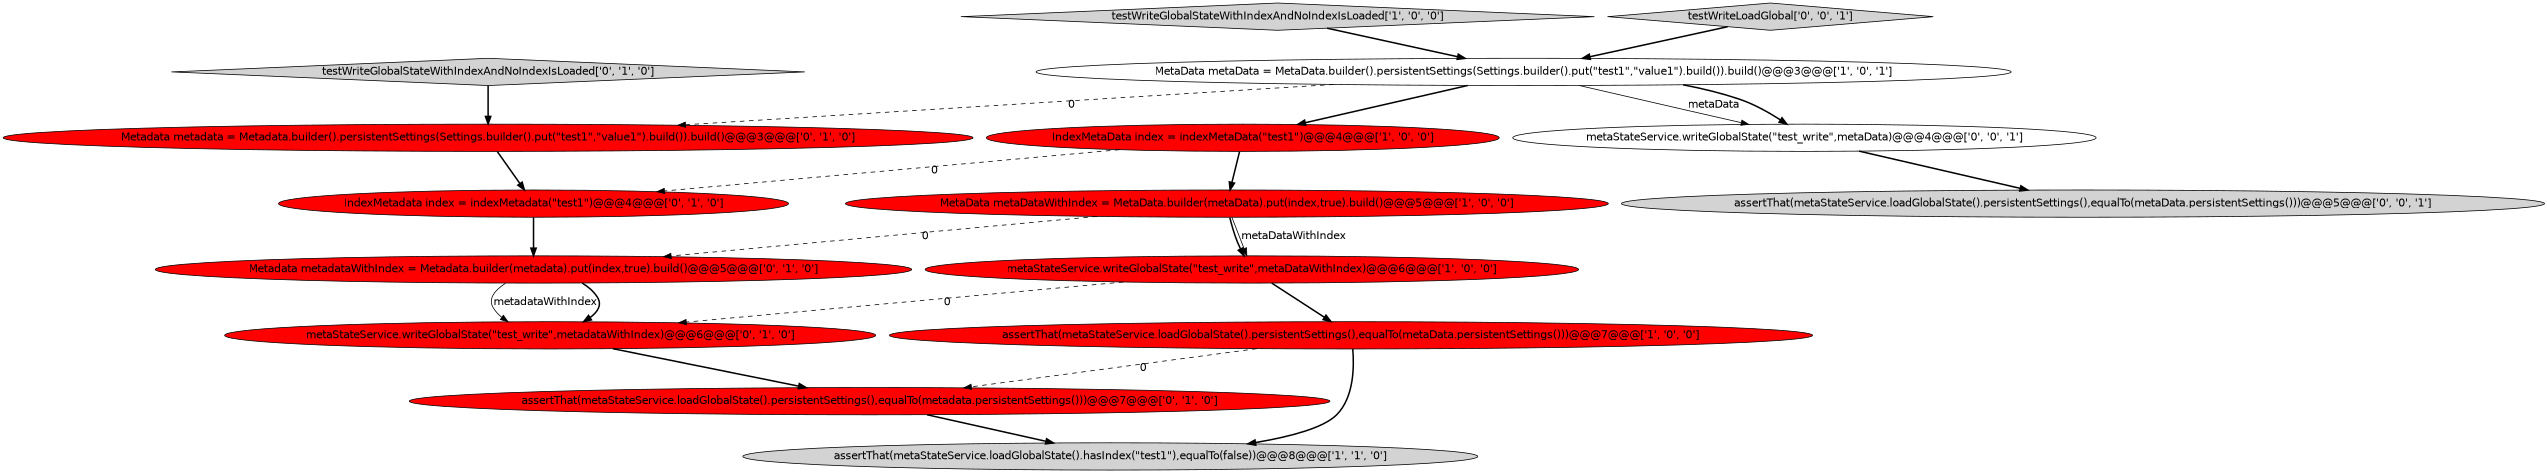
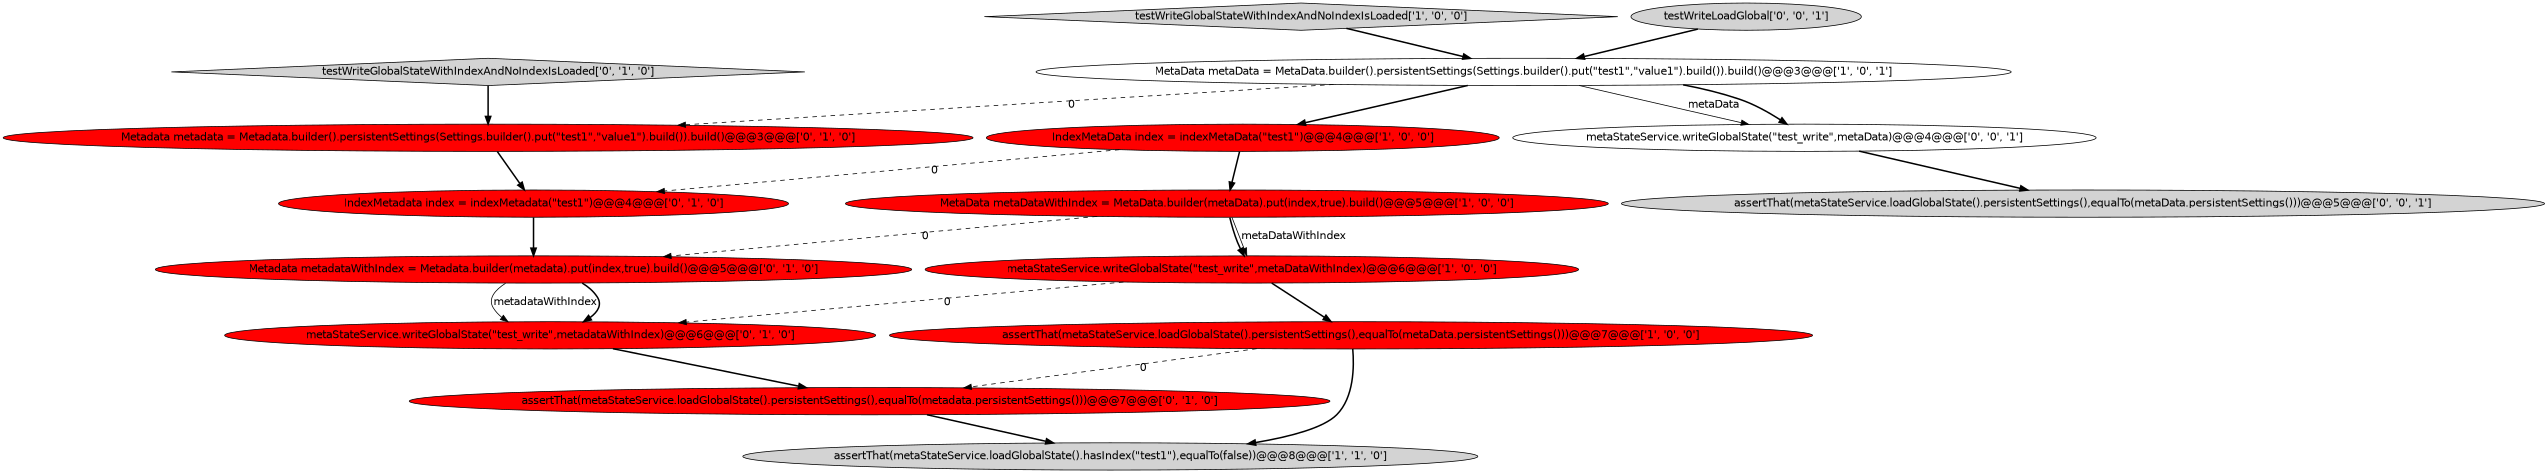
  digraph {
    fontname="DejaVu Sans"
    node [fillcolor=red shape=ellipse style=filled fontname="DejaVu Sans"]
    edge [style=bold fontname="DejaVu Sans"]
    n1 [label="MetaData metaDataWithIndex = MetaData.builder(metaData).put(index,true).build()@@@5@@@['1', '0', '0']"]
    n2 [label="metaStateService.writeGlobalState(\"test_write\",metaDataWithIndex)@@@6@@@['1', '0', '0']"]
    n3 [label="Metadata metadataWithIndex = Metadata.builder(metadata).put(index,true).build()@@@5@@@['0', '1', '0']"]
    n4 [fillcolor=lightgray label="testWriteGlobalStateWithIndexAndNoIndexIsLoaded['0', '1', '0']" shape=diamond]
    n5 [label="Metadata metadata = Metadata.builder().persistentSettings(Settings.builder().put(\"test1\",\"value1\").build()).build()@@@3@@@['0', '1', '0']"]
    n6 [label="IndexMetaData index = indexMetaData(\"test1\")@@@4@@@['1', '0', '0']"]
    n7 [label="IndexMetadata index = indexMetadata(\"test1\")@@@4@@@['0', '1', '0']"]
    n8 [fillcolor=lightgray label="assertThat(metaStateService.loadGlobalState().hasIndex(\"test1\"),equalTo(false))@@@8@@@['1', '1', '0']"]
    n9 [fillcolor=lightgray label="testWriteGlobalStateWithIndexAndNoIndexIsLoaded['1', '0', '0']" shape=diamond]
    n10 [fillcolor=white label="MetaData metaData = MetaData.builder().persistentSettings(Settings.builder().put(\"test1\",\"value1\").build()).build()@@@3@@@['1', '0', '1']"]
    n11 [fillcolor=white label="metaStateService.writeGlobalState(\"test_write\",metaData)@@@4@@@['0', '0', '1']"]
    n12 [fillcolor=lightgray label="assertThat(metaStateService.loadGlobalState().persistentSettings(),equalTo(metaData.persistentSettings()))@@@5@@@['0', '0', '1']"]
-   n13 [fillcolor=lightgray label="testWriteLoadGlobal['0', '0', '1']" shape=diamond]
+   n13 [fillcolor=lightgray label="testWriteLoadGlobal['0', '0', '1']"]
    n14 [label="metaStateService.writeGlobalState(\"test_write\",metadataWithIndex)@@@6@@@['0', '1', '0']"]
    n15 [label="assertThat(metaStateService.loadGlobalState().persistentSettings(),equalTo(metadata.persistentSettings()))@@@7@@@['0', '1', '0']"]
    n16 [label="assertThat(metaStateService.loadGlobalState().persistentSettings(),equalTo(metaData.persistentSettings()))@@@7@@@['1', '0', '0']"]
    n1 -> n2
    n1 -> n2 [label=metaDataWithIndex style=solid]
    n1 -> n3 [label=0 style=dashed]
    n2 -> n14 [label=0 style=dashed]
    n2 -> n16
    n3 -> n14 [label=metadataWithIndex style=solid]
    n3 -> n14
    n4 -> n5
    n5 -> n7
    n6 -> n1
    n6 -> n7 [label=0 style=dashed]
    n7 -> n3
    n9 -> n10
    n10 -> n5 [label=0 style=dashed]
    n10 -> n6
    n10 -> n11 [label=metaData style=solid]
    n10 -> n11
    n11 -> n12
    n13 -> n10
    n14 -> n15
    n15 -> n8
    n16 -> n8
    n16 -> n15 [label=0 style=dashed]
  }
